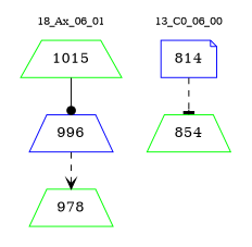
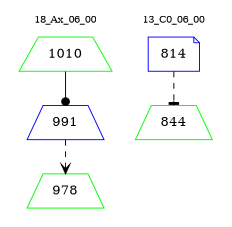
  digraph {
    node [color=green shape=trapezium]
    edge [color=black style=dashed]
-   n1 [label=1015]
-   n2 [color=blue label=996]
+   n1 [label=1010]
+   n2 [color=blue label=991]
    n3 [label=978]
    n4 [color=blue label=814 shape=note]
-   n5 [label=854]
+   n5 [label=844]
    subgraph cluster_1 {
      color=white
      fontsize=10
-     label="18_Ax_06_01"
+     label="18_Ax_06_00"
      n1
      n2
      n3
    }
    subgraph cluster_2 {
      color=white
      fontsize=10
      label="13_C0_06_00"
      n4
      n5
    }
    n1 -> n2 [arrowhead=dot style=solid]
    n2 -> n3 [arrowhead=vee]
    n4 -> n5 [arrowhead=tee]
  }
